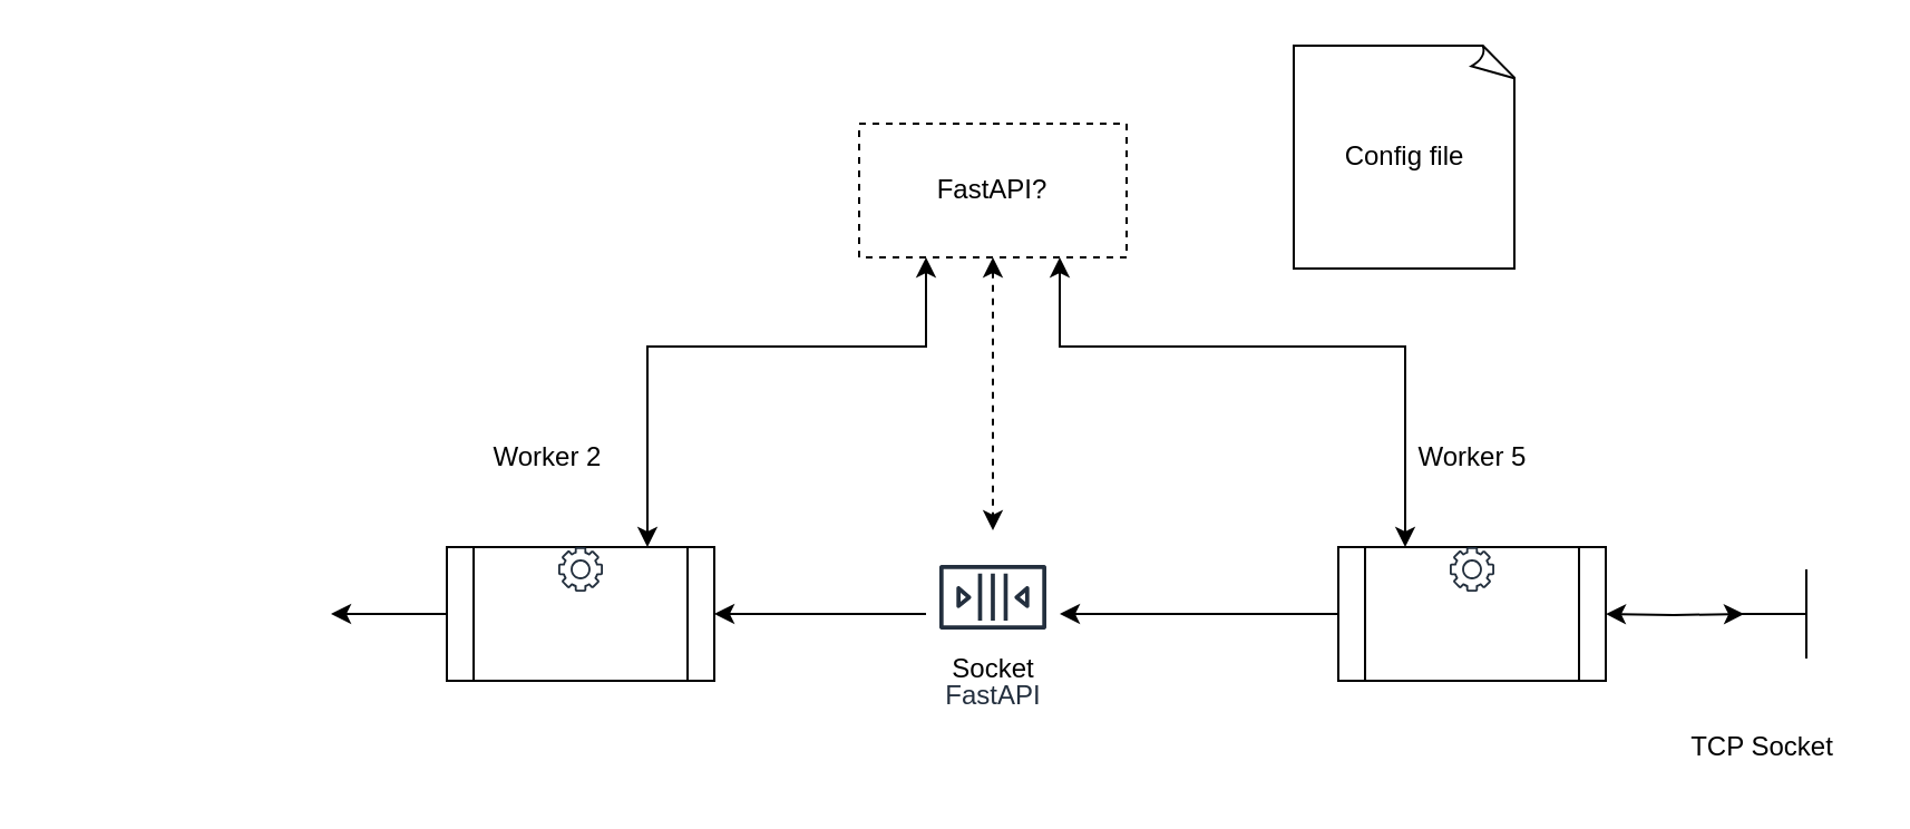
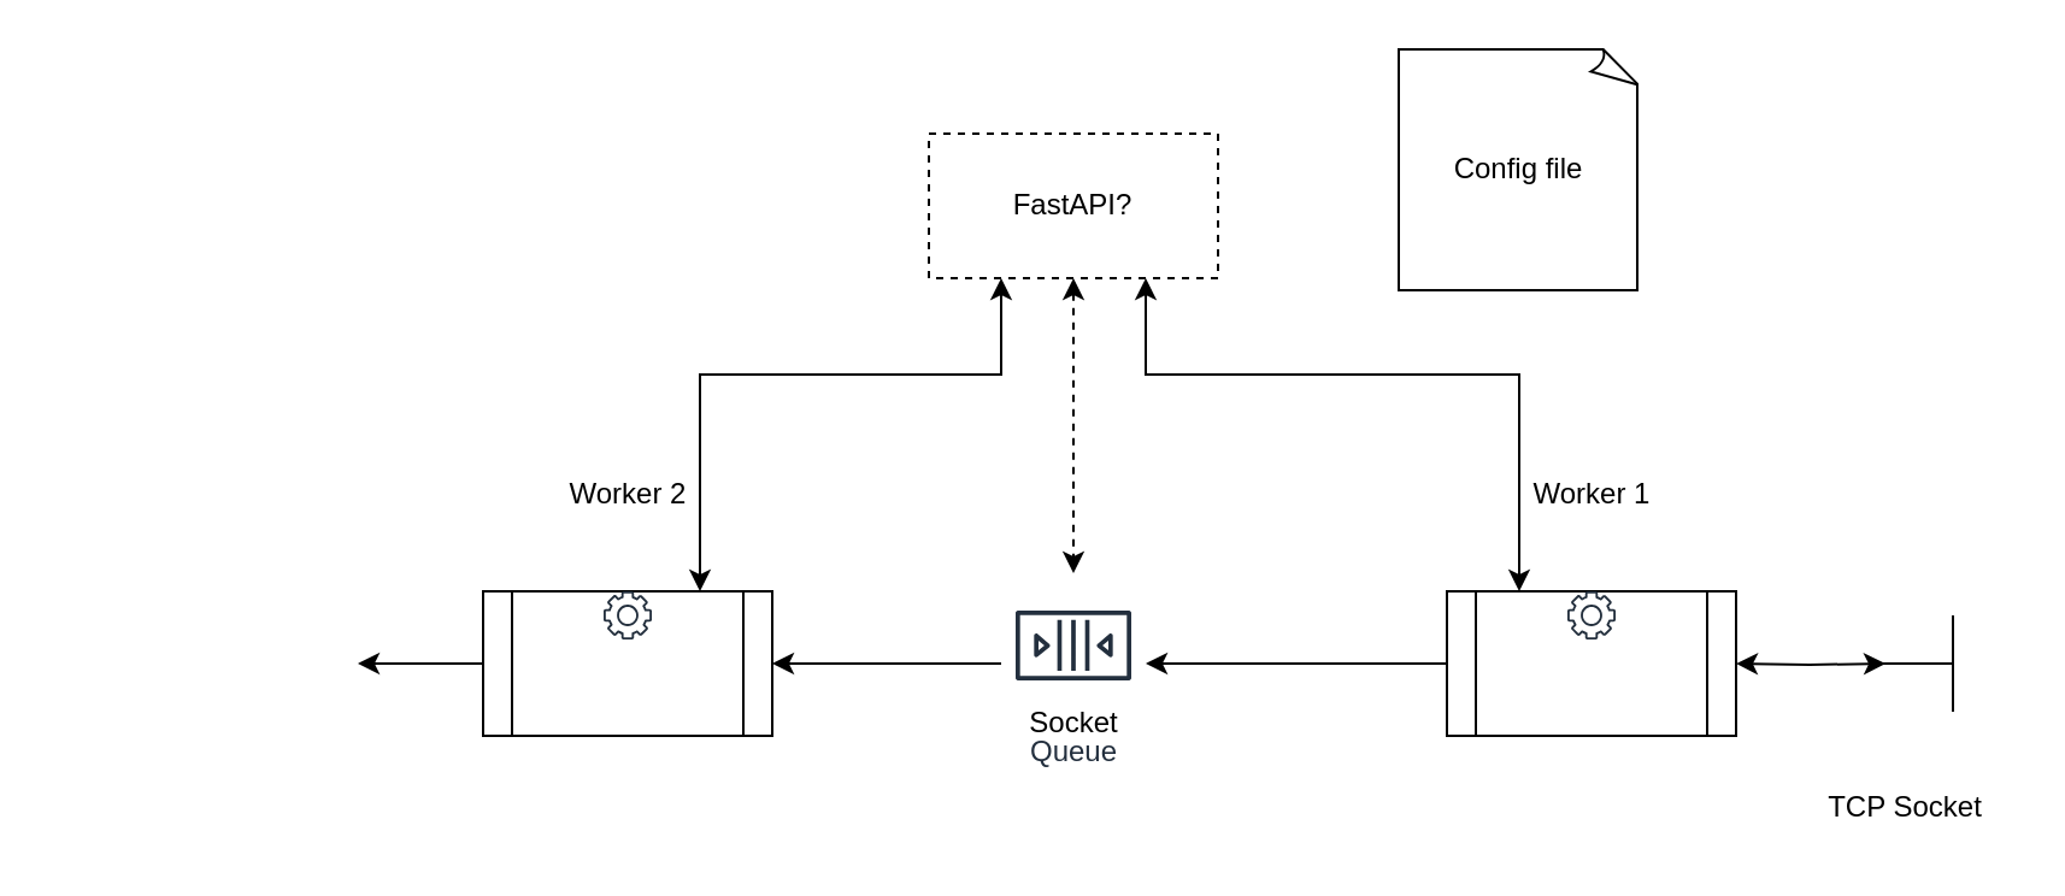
  <mxCell id="0" />
  <mxCell id="1" parent="0" />
  <mxCell id="2" value="" style="shape=mxgraph.pid.apparatus_elements.socket,_connection_nozzle;html=1;pointerEvents=1;align=center;verticalLabelPosition=bottom;verticalAlign=top;dashed=0;" parent="1" vertex="1"><mxGeometry x="780" y="255" width="30" height="40" as="geometry" /></mxCell>
  <mxCell id="3" style="edgeStyle=orthogonalEdgeStyle;rounded=0;orthogonalLoop=1;jettySize=auto;html=1;exitX=1;exitY=0.5;exitDx=0;exitDy=0;entryX=0.067;entryY=0.5;entryDx=0;entryDy=0;entryPerimeter=0;startArrow=classic;startFill=1;" parent="1" target="2" edge="1"><mxGeometry relative="1" as="geometry"><mxPoint x="720" y="275" as="sourcePoint" /></mxGeometry></mxCell>
  <mxCell id="4" value="&lt;div&gt;TCP Socket&lt;/div&gt;" style="text;html=1;align=center;verticalAlign=middle;resizable=0;points=[];autosize=1;strokeColor=none;fillColor=none;" parent="1" vertex="1"><mxGeometry x="745" y="320" width="90" height="30" as="geometry" /></mxCell>
  <mxCell id="5" style="edgeStyle=orthogonalEdgeStyle;rounded=0;orthogonalLoop=1;jettySize=auto;html=1;exitX=0;exitY=0.5;exitDx=0;exitDy=0;startArrow=none;startFill=0;endArrow=classic;endFill=1;" parent="1" source="6" edge="1" target="7"><mxGeometry relative="1" as="geometry"><mxPoint x="470" y="385" as="targetPoint" /><Array as="points"><mxPoint x="540" y="275" /><mxPoint x="540" y="275" /></Array></mxGeometry></mxCell>
  <mxCell id="6" value="" style="shape=process;whiteSpace=wrap;html=1;backgroundOutline=1;" parent="1" vertex="1"><mxGeometry x="600" y="245" width="120" height="60" as="geometry" /></mxCell>
- <mxCell id="7" value="FastAPI" style="sketch=0;outlineConnect=0;fontColor=#232F3E;gradientColor=none;strokeColor=#232F3E;fillColor=#ffffff;dashed=0;verticalLabelPosition=bottom;verticalAlign=top;align=center;html=1;fontSize=12;fontStyle=0;aspect=fixed;shape=mxgraph.aws4.resourceIcon;resIcon=mxgraph.aws4.queue;" parent="1" vertex="1"><mxGeometry x="415" y="237.5" width="60" height="60" as="geometry" /></mxCell>
+ <mxCell id="7" value="Queue" style="sketch=0;outlineConnect=0;fontColor=#232F3E;gradientColor=none;strokeColor=#232F3E;fillColor=#ffffff;dashed=0;verticalLabelPosition=bottom;verticalAlign=top;align=center;html=1;fontSize=12;fontStyle=0;aspect=fixed;shape=mxgraph.aws4.resourceIcon;resIcon=mxgraph.aws4.queue;" parent="1" vertex="1"><mxGeometry x="415" y="237.5" width="60" height="60" as="geometry" /></mxCell>
  <mxCell id="8" value="" style="sketch=0;outlineConnect=0;fontColor=#232F3E;gradientColor=none;fillColor=#232F3D;strokeColor=none;dashed=0;verticalLabelPosition=bottom;verticalAlign=top;align=center;html=1;fontSize=12;fontStyle=0;aspect=fixed;pointerEvents=1;shape=mxgraph.aws4.gear;" parent="1" vertex="1"><mxGeometry x="650" y="245" width="20" height="20" as="geometry" /></mxCell>
  <mxCell id="9" style="edgeStyle=orthogonalEdgeStyle;rounded=0;orthogonalLoop=1;jettySize=auto;html=1;exitX=1;exitY=0.5;exitDx=0;exitDy=0;startArrow=classic;startFill=1;endArrow=none;endFill=0;" edge="1" parent="1" source="11" target="7"><mxGeometry relative="1" as="geometry"><mxPoint x="440" y="705" as="targetPoint" /><Array as="points"><mxPoint x="350" y="275" /><mxPoint x="350" y="275" /></Array></mxGeometry></mxCell>
  <mxCell id="10" style="edgeStyle=orthogonalEdgeStyle;rounded=0;orthogonalLoop=1;jettySize=auto;html=1;exitX=0;exitY=0.5;exitDx=0;exitDy=0;entryX=1;entryY=0.5;entryDx=0;entryDy=0;startArrow=none;startFill=0;endArrow=classic;endFill=1;" edge="1" parent="1" source="11" target="16"><mxGeometry relative="1" as="geometry" /></mxCell>
  <mxCell id="11" value="" style="shape=process;whiteSpace=wrap;html=1;backgroundOutline=1;" vertex="1" parent="1"><mxGeometry x="200" y="245" width="120" height="60" as="geometry" /></mxCell>
  <mxCell id="12" value="" style="sketch=0;outlineConnect=0;fontColor=#232F3E;gradientColor=none;fillColor=#232F3D;strokeColor=none;dashed=0;verticalLabelPosition=bottom;verticalAlign=top;align=center;html=1;fontSize=12;fontStyle=0;aspect=fixed;pointerEvents=1;shape=mxgraph.aws4.gear;" vertex="1" parent="1"><mxGeometry x="250" y="245" width="20" height="20" as="geometry" /></mxCell>
  <mxCell id="13" value="Socket" style="text;html=1;align=center;verticalAlign=middle;resizable=0;points=[];autosize=1;strokeColor=none;fillColor=none;" vertex="1" parent="1"><mxGeometry x="405" y="285" width="80" height="30" as="geometry" /></mxCell>
- <mxCell id="14" value="&lt;div&gt;Worker 5&lt;/div&gt;" style="text;html=1;align=center;verticalAlign=middle;resizable=0;points=[];autosize=1;strokeColor=none;fillColor=none;" vertex="1" parent="1"><mxGeometry x="625" y="190" width="70" height="30" as="geometry" /></mxCell>
- <mxCell id="15" value="&lt;div&gt;Worker 2&lt;/div&gt;" style="text;html=1;align=center;verticalAlign=middle;resizable=0;points=[];autosize=1;strokeColor=none;fillColor=none;" vertex="1" parent="1"><mxGeometry x="210" y="190" width="70" height="30" as="geometry" /></mxCell>
+ <mxCell id="14" value="&lt;div&gt;Worker 1&lt;/div&gt;" style="text;html=1;align=center;verticalAlign=middle;resizable=0;points=[];autosize=1;strokeColor=none;fillColor=none;" vertex="1" parent="1"><mxGeometry x="625" y="190" width="70" height="30" as="geometry" /></mxCell>
+ <mxCell id="15" value="&lt;div&gt;Worker 2&lt;/div&gt;" style="text;html=1;align=center;verticalAlign=middle;resizable=0;points=[];autosize=1;strokeColor=none;fillColor=none;" vertex="1" parent="1"><mxGeometry x="225" y="190" width="70" height="30" as="geometry" /></mxCell>
  <mxCell id="16" value="" style="shape=image;html=1;verticalAlign=top;verticalLabelPosition=bottom;labelBackgroundColor=#ffffff;imageAspect=0;aspect=fixed;image=https://cdn0.iconfinder.com/data/icons/phosphor-light-vol-2/256/flashlight-light-128.png" vertex="1" parent="1"><mxGeometry y="211" width="128" height="128" as="geometry" x="20" /></mxCell>
  <mxCell id="17" value="Config file" style="whiteSpace=wrap;html=1;shape=mxgraph.basic.document" vertex="1" parent="1"><mxGeometry x="580" y="20" width="100" height="100" as="geometry" /></mxCell>
  <mxCell id="18" style="edgeStyle=orthogonalEdgeStyle;rounded=0;orthogonalLoop=1;jettySize=auto;html=1;exitX=0.25;exitY=1;exitDx=0;exitDy=0;startArrow=classic;startFill=1;endArrow=classic;endFill=1;entryX=0.75;entryY=0;entryDx=0;entryDy=0;" edge="1" parent="1" source="21" target="11"><mxGeometry relative="1" as="geometry"><Array as="points"><mxPoint x="415" y="155" /><mxPoint x="290" y="155" /></Array></mxGeometry></mxCell>
  <mxCell id="19" style="edgeStyle=orthogonalEdgeStyle;rounded=0;orthogonalLoop=1;jettySize=auto;html=1;exitX=0.75;exitY=1;exitDx=0;exitDy=0;entryX=0.25;entryY=0;entryDx=0;entryDy=0;startArrow=classic;startFill=1;endArrow=classic;endFill=1;" edge="1" parent="1" source="21" target="6"><mxGeometry relative="1" as="geometry"><Array as="points"><mxPoint x="475" y="155" /><mxPoint x="630" y="155" /></Array></mxGeometry></mxCell>
  <mxCell id="20" style="edgeStyle=orthogonalEdgeStyle;rounded=0;orthogonalLoop=1;jettySize=auto;html=1;exitX=0.5;exitY=1;exitDx=0;exitDy=0;startArrow=classic;startFill=1;endArrow=classic;endFill=1;dashed=1;" edge="1" parent="1" source="21" target="7"><mxGeometry relative="1" as="geometry" /></mxCell>
  <mxCell id="21" value="FastAPI?" style="rounded=0;whiteSpace=wrap;html=1;dashed=1;" vertex="1" parent="1"><mxGeometry x="385" y="55" width="120" height="60" as="geometry" /></mxCell>
